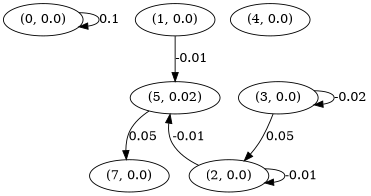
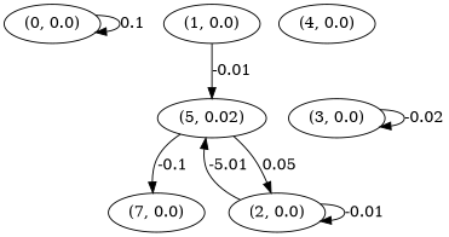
  digraph {
    n1 [label="(0, 0.0)"]
    n2 [label="(1, 0.0)"]
    n3 [label="(5, 0.02)"]
    n4 [label="(2, 0.0)"]
    n5 [label="(7, 0.0)"]
    n6 [label="(3, 0.0)"]
    n7 [label="(4, 0.0)"]
    n1 -> n1 [label=0.1]
    n2 -> n3 [label=-0.01]
-   n6 -> n4 [label=0.05]
-   n3 -> n5 [label=0.05]
-   n4 -> n3 [label=-0.01]
+   n3 -> n4 [label=0.05]
+   n3 -> n5 [label=-0.1]
+   n4 -> n3 [label=-5.01]
    n4 -> n4 [label=-0.01]
    n6 -> n6 [label=-0.02]
  }
